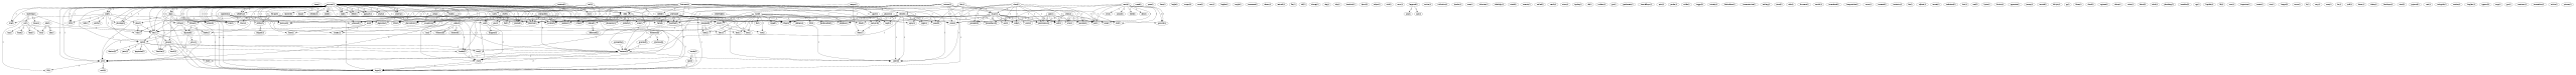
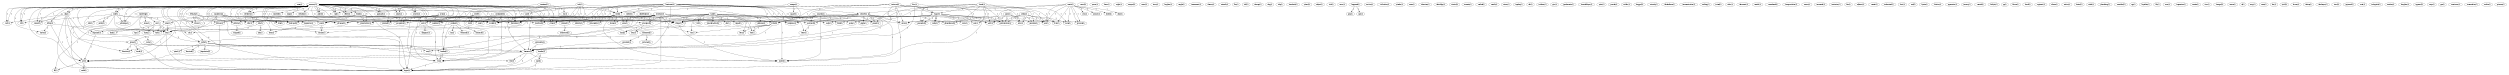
  digraph {
    fontname="PT Serif"
    node [fontname="PT Serif"]
    edge [fontname="PT Serif"]
    n1 [label="home(1)"]
    n2 [label="population(4)"]
    n3 [label="killed(2)"]
    n4 [label="area(3)"]
    n5 [label="place(2)"]
    n6 [label="horse(1)"]
    n7 [label="one(1)"]
    n8 [label="artillery(3)"]
    n9 [label="village(3)"]
    n10 [label="conduct(1)"]
    n11 [label="night(5)"]
    n12 [label="boot(1)"]
    n13 [label="heel(1)"]
    n14 [label="iron(1)"]
    n15 [label="wall(1)"]
    n16 [label="began(8)"]
    n17 [label="group(2)"]
    n18 [label="direction(1)"]
    n19 [label="stripped(1)"]
    n20 [label="hacked(1)"]
    n21 [label="massacre(9)"]
    n22 [label="reached(1)"]
    n23 [label="perpetrated(1)"]
    n24 [label="deceived(1)"]
    n25 [label="fear(3)"]
    n26 [label="patrol(1)"]
    n27 [label="save(2)"]
    n28 [label="result(3)"]
    n29 [label="liberation(1)"]
    n30 [label="cursed(1)"]
    n31 [label="erzurum(11)"]
    n32 [label="killing(1)"]
    n33 [label="follows(2)"]
    n34 [label="reported(1)"]
    n35 [label="heard(2)"]
    n36 [label="degenerate(1)"]
    n37 [label="hang(1)"]
    n38 [label="withdraw(1)"]
    n39 [label="market(1)"]
    n40 [label="took(3)"]
    n41 [label="asked(1)"]
    n42 [label="day(2)"]
    n43 [label="witnessed(1)"]
    n44 [label="entered(1)"]
    n45 [label="track(1)"]
    n46 [label="told(6)"]
    n47 [label="time(1)"]
    n48 [label="characteristic(1)"]
    n49 [label="road(1)"]
    n50 [label="murderer(1)"]
    n51 [label="officer(1)"]
    n52 [label="kill(1)"]
    n53 [label="killer(1)"]
    n54 [label="withdrew(2)"]
    n55 [label="shouted(1)"]
    n56 [label="citizen(1)"]
    n57 [label="approach(1)"]
    n58 [label="attack(1)"]
    n59 [label="security(1)"]
    n60 [label="act(5)"]
    n61 [label="occupation(1)"]
    n62 [label="described(1)"]
    n63 [label="advantage(1)"]
    n64 [label="city(4)"]
    n65 [label="destroyed(1)"]
    n66 [label="crime(1)"]
    n67 [label="incident(3)"]
    n68 [label="organized(1)"]
    n69 [label="attempted(3)"]
    n70 [label="satisfy(1)"]
    n71 [label="bath(1)"]
    n72 [label="barbarity(1)"]
    n73 [label="claimed(1)"]
    n74 [label="inhumanity(1)"]
    n75 [label="scene(1)"]
    n76 [label="shame(1)"]
    n77 [label="fill(1)"]
    n78 [label="world(1)"]
    n79 [label="envoy(1)"]
    n80 [label="hand(2)"]
    n81 [label="force(1)"]
    n82 [label="understood(2)"]
    n83 [label="ilica(1)"]
    n84 [label="escape(1)"]
    n85 [label="passed(1)"]
    n86 [label="exists(1)"]
    n87 [label="soul(1)"]
    n88 [label="proceeded(1)"]
    n89 [label="today(2)"]
    n90 [label="work(1)"]
    n91 [label="extermination(1)"]
    n92 [label="power(1)"]
    n93 [label="threw(1)"]
    n94 [label="height(1)"]
    n95 [label="escaped(1)"]
    n96 [label="number(2)"]
    n97 [label="ran(1)"]
    n98 [label="withstand(1)"]
    n99 [label="consisted(1)"]
    n100 [label="cause(2)"]
    n101 [label="knew(1)"]
    n102 [label="laughter(1)"]
    n103 [label="caught(1)"]
    n104 [label="remained(1)"]
    n105 [label="rear(1)"]
    n106 [label="sent(1)"]
    n107 [label="war(3)"]
    n108 [label="disappear(1)"]
    n109 [label="amazement(1)"]
    n110 [label="ohanus(1)"]
    n111 [label="antranik(1)"]
    n112 [label="army(2)"]
    n113 [label="march(1)"]
    n114 [label="sera(1)"]
    n115 [label="account(1)"]
    n116 [label="death(2)"]
    n117 [label="diary(1)"]
    n118 [label="colonel(6)"]
    n119 [label="front(1)"]
    n120 [label="zuma(1)"]
    n121 [label="dismembered(1)"]
    n122 [label="genocide(1)"]
    n123 [label="year(1)"]
    n124 [label="giggle(1)"]
    n125 [label="laugh(1)"]
    n126 [label="courtyard(2)"]
    n127 [label="telephone(1)"]
    n128 [label="wrote(2)"]
    n129 [label="meter(1)"]
    n130 [label="flee(1)"]
    n131 [label="half(1)"]
    n132 [label="murdering(1)"]
    n133 [label="cut(1)"]
    n134 [label="house(1)"]
    n135 [label="soil(1)"]
    n136 [label="top(1)"]
    n137 [label="heart(2)"]
    n138 [label="head(1)"]
    n139 [label="attempt(1)"]
    n140 [label="drag(1)"]
    n141 [label="help(1)"]
    n142 [label="horseback(1)"]
    n143 [label="placed(1)"]
    n144 [label="subject(1)"]
    n145 [label="stick(1)"]
    n146 [label="hole(5)"]
    n147 [label="take(1)"]
    n148 [label="occur(1)"]
    n149 [label="closed(1)"]
    n150 [label="failed(1)"]
    n151 [label="agony(1)"]
    n152 [label="mountain(1)"]
    n153 [label="serve(1)"]
    n154 [label="happened(1)"]
    n155 [label="pass(1)"]
    n156 [label="spat(1)"]
    n157 [label="section(1)"]
    n158 [label="civilization(1)"]
    n159 [label="plunder(1)"]
    n160 [label="sense(1)"]
    n161 [label="behaviour(1)"]
    n162 [label="odiselidge(1)"]
    n163 [label="started(1)"]
    n164 [label="armenia(1)"]
    n165 [label="method(1)"]
    n166 [label="mouth(1)"]
    n167 [label="return(1)"]
    n168 [label="tepekoy(1)"]
    n169 [label="dirt(1)"]
    n170 [label="evidence(1)"]
    n171 [label="give(1)"]
    n172 [label="mosque(1)"]
    n173 [label="square(1)"]
    n174 [label="gendarmarie(1)"]
    n175 [label="toverdodleyov(1)"]
    n176 [label="murder(2)"]
    n177 [label="rape(2)"]
    n178 [label="point(1)"]
    n179 [label="powder(1)"]
    n180 [label="soldier(1)"]
    n181 [label="bragged(1)"]
    n182 [label="minority(1)"]
    n183 [label="disobedience(1)"]
    n184 [label="communication(1)"]
    n185 [label="nothing(1)"]
    n186 [label="joined(1)"]
    n187 [label="cabin(1)"]
    n188 [label="document(1)"]
    n189 [label="lieutenant(6)"]
    n190 [label="worked(1)"]
    n191 [label="martial(1)"]
    n192 [label="remembered(1)"]
    n193 [label="chief(3)"]
    n194 [label="gave(1)"]
    n195 [label="find(1)"]
    n196 [label="transportation(1)"]
    n197 [label="reason(1)"]
    n198 [label="command(1)"]
    n199 [label="kurd(5)"]
    n200 [label="abdomen(1)"]
    n201 [label="fell(1)"]
    n202 [label="disembowelled(1)"]
    n203 [label="die(1)"]
    n204 [label="ripped(1)"]
    n205 [label="contractor(1)"]
    n206 [label="fate(1)"]
    n207 [label="adjutant(1)"]
    n208 [label="commit(1)"]
    n209 [label="understand(1)"]
    n210 [label="lieut(1)"]
    n211 [label="mud(2)"]
    n212 [label="liyetze(1)"]
    n213 [label="threatened(1)"]
    n214 [label="prevented(1)"]
    n215 [label="intervened(1)"]
    n216 [label="division(1)"]
    n217 [label="appressian(1)"]
    n218 [label="turk(2)"]
    n219 [label="january(1)"]
    n220 [label="counted(1)"]
    n221 [label="kaltiyin(1)"]
    n222 [label="pp(1)"]
    n223 [label="labour(1)"]
    n224 [label="efendi(1)"]
    n225 [label="regiment(1)"]
    n226 [label="odishelidge(2)"]
    n227 [label="silence(1)"]
    n228 [label="erzincan(2)"]
    n229 [label="nation(1)"]
    n230 [label="hatred(1)"]
    n231 [label="community(2)"]
    n232 [label="sahak(1)"]
    n233 [label="serdar(2)"]
    n234 [label="plundering(2)"]
    n235 [label="unearthed(1)"]
    n236 [label="age(1)"]
    n237 [label="liquidate(1)"]
    n238 [label="file(1)"]
    n239 [label="zone(1)"]
    n240 [label="impression(1)"]
    n241 [label="remain(1)"]
    n242 [label="view(1)"]
    n243 [label="changed(1)"]
    n244 [label="source(1)"]
    n245 [label="dr(1)"]
    n246 [label="february(5)"]
    n247 [label="uucp(1)"]
    n248 [label="came(1)"]
    n249 [label="doc(1)"]
    n250 [label="yield(1)"]
    n251 [label="commander(6)"]
    n252 [label="drawer(1)"]
    n253 [label="infamy(1)"]
    n254 [label="deveboynu(1)"]
    n255 [label="stood(1)"]
    n256 [label="gryaznov(2)"]
    n257 [label="argic(2)"]
    n258 [label="griyaznof(1)"]
    n259 [label="court(1)"]
    n260 [label="extinguish(1)"]
    n261 [label="moslem(1)"]
    n262 [label="slaughter(1)"]
    n263 [label="opposed(1)"]
    n264 [label="corps(1)"]
    n265 [label="armenian(3)"]
    n266 [label="gun(1)"]
    n267 [label="conscience(1)"]
    n268 [label="ammunition(1)"]
    n269 [label="archive(1)"]
    n270 [label="prisoner(1)"]
    n2 -> n3 [label=1]
    n2 -> n4 [label=1]
    n2 -> n5 [label=1]
    n2 -> n6 [label=1]
    n2 -> n7 [label=1]
    n2 -> n8 [label=1]
    n2 -> n9 [label=1]
    n2 -> n10 [label=1]
    n3 -> n7 [label=2]
    n3 -> n11 [label=1]
    n3 -> n12 [label=1]
    n3 -> n13 [label=1]
    n3 -> n14 [label=1]
    n4 -> n6 [label=1]
    n4 -> n10 [label=1]
    n5 -> n7 [label=1]
    n5 -> n15 [label=1]
    n7 -> n11 [label=2]
    n7 -> n16 [label=1]
    n7 -> n17 [label=1]
    n7 -> n18 [label=1]
    n8 -> n19 [label=1]
    n9 -> n20 [label=1]
    n11 -> n21 [label=1]
    n11 -> n22 [label=1]
    n11 -> n23 [label=1]
    n11 -> n24 [label=1]
    n11 -> n25 [label=1]
    n11 -> n26 [label=1]
    n17 -> n16 [label=1]
    n17 -> n18 [label=1]
    n17 -> n27 [label=1]
    n17 -> n28 [label=1]
    n21 -> n16 [label=2]
    n21 -> n20 [label=1]
    n21 -> n25 [label=1]
    n21 -> n60 [label=1]
    n22 -> n64 [label=1]
    n31 -> n3 [label=1]
    n31 -> n7 [label=1]
    n31 -> n7 [label=1]
    n31 -> n11 [label=1]
    n31 -> n11 [label=1]
    n31 -> n16 [label=4]
    n31 -> n16 [label=4]
    n31 -> n21 [label=3]
    n31 -> n21 [label=3]
    n31 -> n29 [label=3]
    n31 -> n29 [label=3]
    n31 -> n32 [label=1]
    n31 -> n33 [label=1]
    n31 -> n34 [label=1]
    n31 -> n35 [label=3]
    n31 -> n36 [label=3]
    n31 -> n37 [label=1]
    n31 -> n38 [label=1]
    n31 -> n39 [label=1]
    n31 -> n40 [label=1]
    n31 -> n40 [label=1]
    n31 -> n41 [label=1]
    n31 -> n41 [label=1]
    n31 -> n42 [label=1]
    n31 -> n42 [label=1]
    n31 -> n43 [label=1]
    n31 -> n43 [label=1]
    n31 -> n44 [label=1]
    n31 -> n44 [label=1]
    n31 -> n45 [label=1]
    n31 -> n45 [label=1]
    n31 -> n46 [label=1]
    n31 -> n46 [label=1]
    n31 -> n47 [label=1]
    n31 -> n47 [label=1]
    n31 -> n48 [label=3]
    n31 -> n48 [label=3]
    n31 -> n49 [label=1]
    n31 -> n49 [label=1]
    n31 -> n50 [label=1]
    n31 -> n50 [label=1]
    n31 -> n51 [label=1]
    n31 -> n51 [label=1]
    n31 -> n52 [label=1]
    n31 -> n52 [label=1]
    n31 -> n53 [label=1]
    n31 -> n53 [label=1]
    n31 -> n54 [label=1]
    n31 -> n54 [label=1]
    n31 -> n55 [label=1]
    n31 -> n55 [label=1]
    n31 -> n56 [label=1]
    n31 -> n56 [label=1]
    n31 -> n57 [label=1]
    n31 -> n57 [label=1]
    n31 -> n58 [label=1]
    n31 -> n58 [label=1]
    n31 -> n59 [label=1]
    n31 -> n59 [label=1]
    n31 -> n60 [label=1]
    n31 -> n60 [label=1]
    n31 -> n61 [label=1]
    n31 -> n61 [label=1]
    n31 -> n62 [label=1]
    n31 -> n62 [label=1]
    n31 -> n63 [label=1]
    n31 -> n63 [label=1]
    n31 -> n64 [label=1]
    n31 -> n64 [label=1]
    n31 -> n65 [label=1]
    n31 -> n65 [label=1]
    n31 -> n66 [label=1]
    n31 -> n66 [label=1]
    n31 -> n67 [label=1]
    n31 -> n67 [label=1]
    n32 -> n39 [label=1]
    n32 -> n60 [label=1]
    n32 -> n68 [label=1]
    n33 -> n60 [label=1]
    n33 -> n68 [label=1]
    n35 -> n4 [label=1]
-   n35 -> n53 [label=1]
+   n35 -> n8 [label=1]
    n35 -> n9 [label=1]
    n35 -> n29 [label=1]
    n35 -> n36 [label=1]
    n35 -> n48 [label=1]
    n35 -> n69 [label=1]
    n40 -> n5 [label=1]
    n40 -> n15 [label=1]
    n40 -> n16 [label=1]
    n40 -> n47 [label=1]
    n40 -> n52 [label=1]
    n40 -> n63 [label=1]
    n40 -> n70 [label=1]
    n40 -> n71 [label=1]
    n42 -> n16 [label=1]
    n42 -> n17 [label=1]
    n42 -> n18 [label=1]
    n42 -> n21 [label=1]
    n42 -> n44 [label=1]
    n42 -> n45 [label=1]
    n42 -> n60 [label=1]
    n46 -> n9 [label=1]
    n46 -> n20 [label=1]
    n46 -> n50 [label=1]
    n46 -> n53 [label=1]
    n46 -> n55 [label=1]
    n46 -> n66 [label=1]
    n46 -> n72 [label=1]
    n46 -> n73 [label=1]
    n46 -> n74 [label=1]
    n46 -> n75 [label=1]
    n46 -> n76 [label=1]
    n54 -> n65 [label=1]
    n60 -> n77 [label=1]
    n60 -> n78 [label=1]
    n64 -> n16 [label=1]
    n68 -> n60 [label=2]
    n68 -> n79 [label=1]
    n69 -> n27 [label=1]
    n69 -> n80 [label=1]
    n69 -> n81 [label=1]
    n73 -> n82 [label=1]
    n83 -> n3 [label=1]
    n83 -> n20 [label=1]
    n83 -> n21 [label=1]
    n83 -> n84 [label=1]
    n83 -> n84 [label=1]
    n83 -> n85 [label=1]
    n84 -> n3 [label=1]
    n84 -> n9 [label=1]
    n84 -> n9 [label=1]
    n84 -> n86 [label=1]
    n84 -> n87 [label=1]
    n84 -> n88 [label=1]
    n84 -> n88 [label=1]
    n84 -> n89 [label=1]
    n84 -> n89 [label=1]
    n84 -> n90 [label=1]
    n84 -> n90 [label=1]
    n84 -> n91 [label=1]
    n84 -> n91 [label=1]
    n96 -> n7 [label=1]
    n96 -> n22 [label=1]
    n96 -> n97 [label=1]
    n96 -> n98 [label=1]
    n96 -> n99 [label=1]
    n104 -> n4 [label=1]
    n104 -> n105 [label=1]
    n104 -> n106 [label=1]
    n104 -> n107 [label=1]
    n106 -> n16 [label=1]
    n106 -> n64 [label=2]
    n106 -> n108 [label=1]
    n107 -> n10 [label=1]
    n107 -> n29 [label=1]
    n112 -> n4 [label=1]
    n112 -> n33 [label=1]
    n112 -> n43 [label=1]
    n112 -> n62 [label=1]
    n112 -> n67 [label=1]
    n112 -> n106 [label=1]
    n113 -> n114 [label=1]
    n113 -> n115 [label=1]
    n113 -> n116 [label=1]
    n113 -> n117 [label=1]
    n113 -> n118 [label=1]
    n113 -> n119 [label=1]
    n113 -> n120 [label=1]
    n113 -> n121 [label=1]
    n113 -> n122 [label=1]
    n113 -> n122 [label=1]
    n113 -> n123 [label=1]
    n113 -> n123 [label=1]
    n118 -> n9 [label=1]
    n118 -> n20 [label=1]
    n118 -> n21 [label=1]
    n118 -> n29 [label=1]
    n118 -> n48 [label=1]
    n118 -> n85 [label=1]
    n118 -> n121 [label=1]
    n118 -> n122 [label=1]
    n118 -> n124 [label=1]
    n118 -> n125 [label=1]
    n118 -> n126 [label=1]
    n118 -> n127 [label=1]
    n118 -> n128 [label=1]
    n126 -> n129 [label=1]
    n132 -> n7 [label=1]
    n132 -> n77 [label=1]
    n132 -> n133 [label=1]
    n132 -> n134 [label=1]
    n133 -> n7 [label=1]
    n133 -> n135 [label=1]
    n133 -> n136 [label=1]
    n133 -> n137 [label=1]
    n133 -> n138 [label=1]
    n146 -> n135 [label=2]
    n146 -> n147 [label=3]
    n149 -> n84 [label=1]
    n149 -> n87 [label=1]
    n149 -> n88 [label=1]
    n149 -> n89 [label=1]
    n149 -> n90 [label=1]
    n149 -> n91 [label=1]
    n149 -> n150 [label=1]
    n149 -> n151 [label=1]
    n149 -> n152 [label=1]
    n149 -> n153 [label=1]
    n154 -> n155 [label=1]
    n154 -> n156 [label=1]
    n172 -> n46 [label=1]
    n172 -> n129 [label=1]
    n172 -> n173 [label=1]
    n176 -> n16 [label=1]
    n176 -> n177 [label=1]
    n177 -> n16 [label=1]
    n189 -> n20 [label=1]
    n189 -> n21 [label=1]
    n189 -> n29 [label=1]
    n189 -> n43 [label=1]
    n189 -> n46 [label=2]
    n189 -> n48 [label=1]
    n189 -> n62 [label=1]
    n189 -> n67 [label=1]
    n189 -> n85 [label=1]
    n189 -> n118 [label=2]
    n189 -> n124 [label=1]
    n189 -> n125 [label=1]
    n189 -> n126 [label=1]
    n189 -> n127 [label=1]
    n189 -> n190 [label=1]
    n193 -> n22 [label=1]
    n193 -> n64 [label=1]
    n193 -> n67 [label=1]
    n193 -> n106 [label=1]
    n193 -> n194 [label=1]
    n193 -> n195 [label=1]
    n199 -> n12 [label=1]
    n199 -> n13 [label=1]
    n199 -> n14 [label=1]
    n199 -> n62 [label=1]
    n199 -> n67 [label=1]
    n199 -> n69 [label=1]
    n199 -> n80 [label=1]
    n199 -> n81 [label=1]
    n199 -> n150 [label=1]
    n199 -> n151 [label=1]
    n199 -> n200 [label=1]
    n199 -> n201 [label=1]
    n199 -> n202 [label=1]
    n199 -> n203 [label=1]
    n199 -> n204 [label=1]
    n213 -> n214 [label=1]
    n213 -> n215 [label=1]
    n214 -> n21 [label=1]
    n218 -> n46 [label=1]
    n218 -> n50 [label=1]
    n218 -> n51 [label=1]
    n218 -> n53 [label=1]
    n218 -> n55 [label=1]
    n218 -> n66 [label=1]
    n226 -> n9 [label=1]
    n226 -> n67 [label=1]
    n228 -> n16 [label=1]
    n228 -> n21 [label=1]
    n228 -> n49 [label=1]
    n228 -> n54 [label=1]
    n228 -> n65 [label=1]
    n228 -> n119 [label=1]
    n228 -> n120 [label=1]
    n228 -> n123 [label=1]
    n228 -> n128 [label=1]
    n231 -> n21 [label=1]
    n233 -> n90 [label=1]
    n233 -> n91 [label=1]
    n233 -> n119 [label=1]
    n233 -> n120 [label=1]
    n233 -> n123 [label=1]
    n233 -> n128 [label=1]
    n233 -> n152 [label=1]
    n233 -> n153 [label=1]
    n246 -> n8 [label=1]
    n246 -> n9 [label=1]
    n246 -> n15 [label=1]
    n246 -> n16 [label=1]
    n246 -> n56 [label=1]
    n246 -> n67 [label=1]
    n251 -> n29 [label=2]
    n251 -> n64 [label=1]
    n251 -> n67 [label=1]
    n251 -> n194 [label=1]
    n251 -> n195 [label=1]
    n256 -> n9 [label=1]
    n256 -> n20 [label=1]
    n256 -> n85 [label=1]
    n256 -> n126 [label=1]
    n256 -> n127 [label=1]
    n257 -> n90 [label=1]
    n257 -> n91 [label=1]
    n257 -> n123 [label=1]
    n257 -> n128 [label=1]
    n257 -> n152 [label=1]
    n257 -> n153 [label=1]
    n265 -> n14 [label=1]
    n265 -> n16 [label=1]
    n265 -> n60 [label=2]
    n265 -> n61 [label=1]
    n265 -> n62 [label=1]
    n265 -> n64 [label=3]
    n265 -> n65 [label=1]
    n265 -> n66 [label=3]
    n265 -> n67 [label=2]
    n265 -> n75 [label=1]
    n265 -> n76 [label=1]
    n265 -> n123 [label=1]
    n265 -> n127 [label=2]
    n265 -> n128 [label=1]
  }
